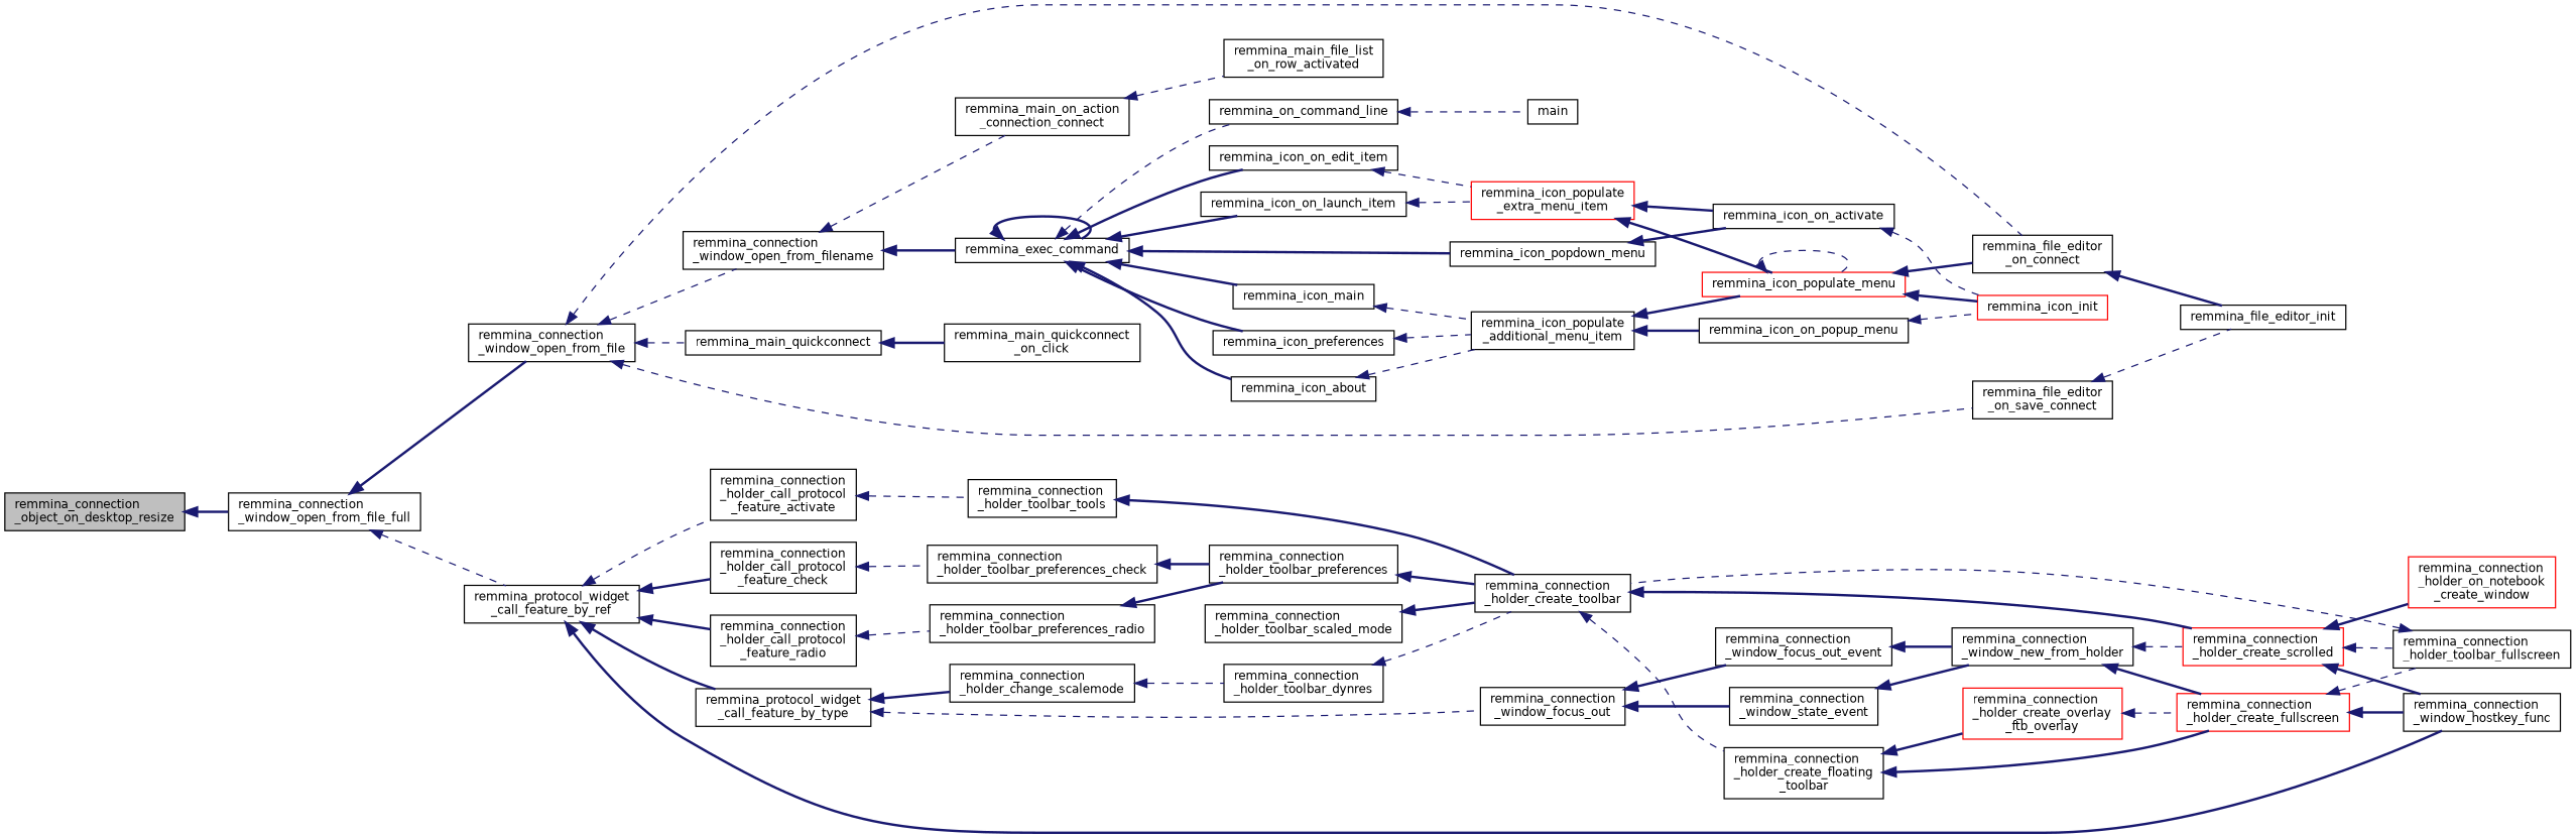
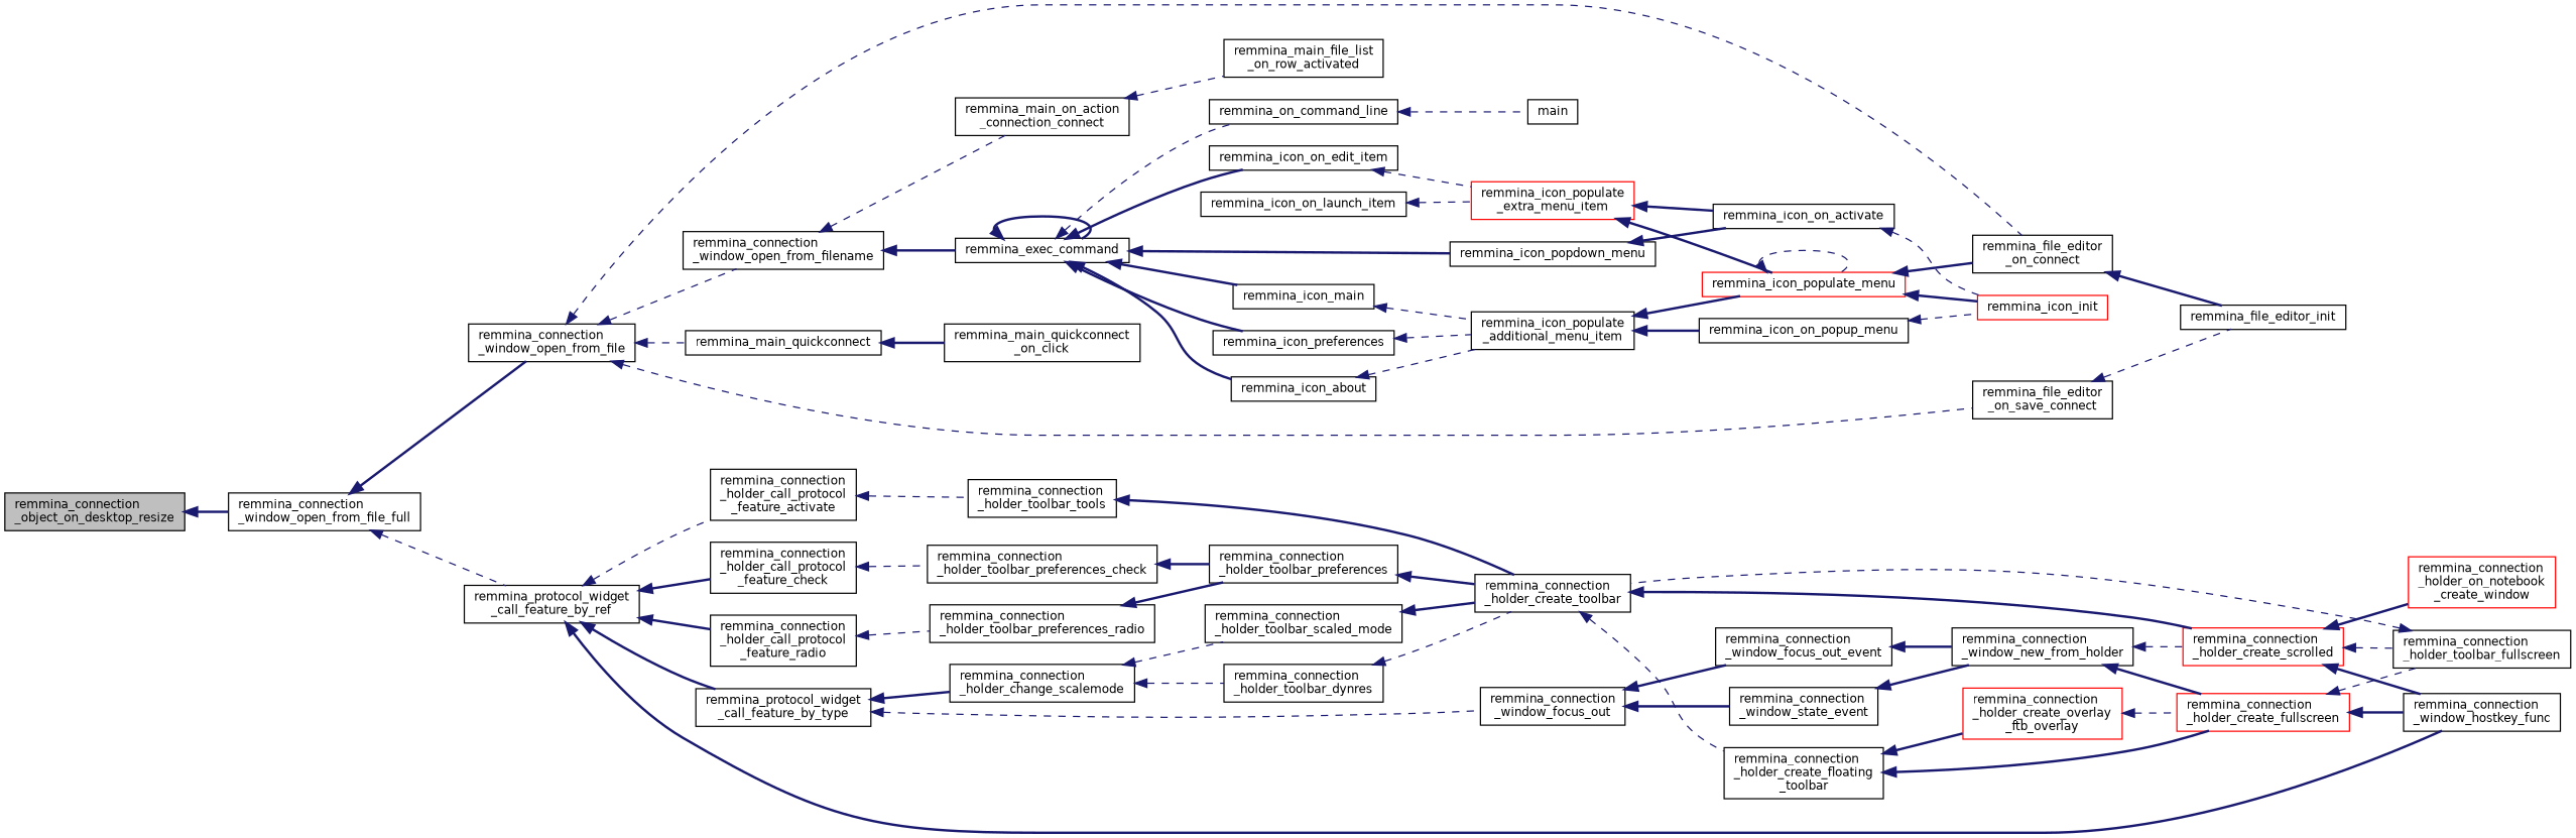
  digraph {
    rankdir=LR
    node [color=black fillcolor=white fontname=Helvetica fontsize=10 shape=record style=filled]
    edge [color=midnightblue dir=back fontname=Helvetica fontsize=10 labelfontname=Helvetica labelfontsize=10 style=bold]
    n1 [fillcolor=grey75 fontcolor=black height=0.2 label="remmina_connection\l_object_on_desktop_resize" width=0.4]
    n2 [height=0.2 label="remmina_connection\l_window_open_from_file_full" width=0.4]
    n3 [height=0.2 label="remmina_connection\l_window_open_from_file" width=0.4]
    n4 [height=0.2 label="remmina_protocol_widget\l_call_feature_by_ref" width=0.4]
    n5 [height=0.2 label="remmina_connection\l_window_open_from_filename" width=0.4]
    n6 [height=0.2 label="remmina_file_editor\l_on_save_connect" width=0.4]
    n7 [height=0.2 label="remmina_file_editor\l_on_connect" width=0.4]
    n8 [height=0.2 label=remmina_main_quickconnect width=0.4]
    n9 [height=0.2 label="remmina_connection\l_holder_call_protocol\l_feature_radio" width=0.4]
    n10 [height=0.2 label="remmina_connection\l_window_hostkey_func" width=0.4]
    n11 [height=0.2 label="remmina_connection\l_holder_call_protocol\l_feature_check" width=0.4]
    n12 [height=0.2 label="remmina_connection\l_holder_call_protocol\l_feature_activate" width=0.4]
    n13 [height=0.2 label="remmina_protocol_widget\l_call_feature_by_type" width=0.4]
    n14 [height=0.2 label=remmina_exec_command width=0.4]
    n15 [height=0.2 label="remmina_main_on_action\l_connection_connect" width=0.4]
    n16 [height=0.2 label=remmina_file_editor_init width=0.4]
    n17 [height=0.2 label="remmina_main_quickconnect\l_on_click" width=0.4]
    n18 [height=0.2 label=remmina_on_command_line width=0.4]
    n19 [height=0.2 label=remmina_icon_main width=0.4]
    n20 [height=0.2 label=remmina_icon_preferences width=0.4]
    n21 [height=0.2 label=remmina_icon_about width=0.4]
    n22 [height=0.2 label=remmina_icon_on_launch_item width=0.4]
    n23 [height=0.2 label=remmina_icon_on_edit_item width=0.4]
    n24 [height=0.2 label=remmina_icon_popdown_menu width=0.4]
    n25 [height=0.2 label="remmina_main_file_list\l_on_row_activated" width=0.4]
    n26 [height=0.2 label=main width=0.4]
    n27 [height=0.2 label="remmina_icon_populate\l_additional_menu_item" width=0.4]
    n28 [color=red height=0.2 label="remmina_icon_populate\l_extra_menu_item" width=0.4]
    n29 [height=0.2 label=remmina_icon_on_activate width=0.4]
    n30 [color=red height=0.2 label=remmina_icon_populate_menu width=0.4]
    n31 [height=0.2 label=remmina_icon_on_popup_menu width=0.4]
    n32 [color=red height=0.2 label=remmina_icon_init width=0.4]
    n33 [height=0.2 label="remmina_connection\l_holder_toolbar_preferences_radio" width=0.4]
    n34 [height=0.2 label="remmina_connection\l_holder_toolbar_preferences_check" width=0.4]
    n35 [height=0.2 label="remmina_connection\l_holder_toolbar_tools" width=0.4]
    n36 [height=0.2 label="remmina_connection\l_holder_change_scalemode" width=0.4]
    n37 [height=0.2 label="remmina_connection\l_window_focus_out" width=0.4]
    n38 [height=0.2 label="remmina_connection\l_holder_toolbar_preferences" width=0.4]
    n39 [height=0.2 label="remmina_connection\l_holder_create_toolbar" width=0.4]
    n40 [height=0.2 label="remmina_connection\l_holder_create_floating\l_toolbar" width=0.4]
    n41 [color=red height=0.2 label="remmina_connection\l_holder_create_scrolled" width=0.4]
    n42 [color=red height=0.2 label="remmina_connection\l_holder_create_overlay\l_ftb_overlay" width=0.4]
    n43 [color=red height=0.2 label="remmina_connection\l_holder_create_fullscreen" width=0.4]
    n44 [height=0.2 label="remmina_connection\l_holder_toolbar_fullscreen" width=0.4]
    n45 [color=red height=0.2 label="remmina_connection\l_holder_on_notebook\l_create_window" width=0.4]
    n46 [height=0.2 label="remmina_connection\l_holder_toolbar_dynres" width=0.4]
    n47 [height=0.2 label="remmina_connection\l_holder_toolbar_scaled_mode" width=0.4]
    n48 [height=0.2 label="remmina_connection\l_window_focus_out_event" width=0.4]
    n49 [height=0.2 label="remmina_connection\l_window_state_event" width=0.4]
    n50 [height=0.2 label="remmina_connection\l_window_new_from_holder" width=0.4]
    n1 -> n2
    n2 -> n3
    n2 -> n4 [style=dashed]
    n3 -> n5 [style=dashed]
    n3 -> n6 [style=dashed]
    n3 -> n7 [style=dashed]
    n3 -> n8 [style=dashed]
    n4 -> n9
    n4 -> n10
    n4 -> n11
    n4 -> n12 [style=dashed]
    n4 -> n13
    n5 -> n14
    n5 -> n15 [style=dashed]
    n6 -> n16 [style=dashed]
    n7 -> n16
    n8 -> n17
    n9 -> n33 [style=dashed]
    n11 -> n34 [style=dashed]
    n12 -> n35 [style=dashed]
    n13 -> n36
    n13 -> n37 [style=dashed]
    n14 -> n14
    n14 -> n18 [style=dashed]
    n14 -> n19
    n14 -> n20
    n14 -> n21
-   n14 -> n22
    n14 -> n23
    n14 -> n24
    n15 -> n25 [style=dashed]
    n18 -> n26 [style=dashed]
    n19 -> n27 [style=dashed]
    n20 -> n27 [style=dashed]
    n21 -> n27 [style=dashed]
    n22 -> n28 [style=dashed]
    n23 -> n28 [style=dashed]
    n24 -> n29
    n27 -> n30
    n27 -> n31
    n28 -> n29
    n28 -> n30
    n29 -> n32 [style=dashed]
    n30 -> n7
    n30 -> n30 [style=dashed]
    n30 -> n32
    n31 -> n32 [style=dashed]
    n33 -> n38
    n34 -> n38
    n35 -> n39
    n36 -> n46 [style=dashed]
+   n36 -> n47 [style=dashed]
    n37 -> n48
    n37 -> n49
    n38 -> n39
    n39 -> n40 [style=dashed]
    n39 -> n41
    n40 -> n42
    n40 -> n43
    n41 -> n10
    n41 -> n44 [style=dashed]
    n41 -> n45
    n42 -> n43 [style=dashed]
    n43 -> n10
    n43 -> n44 [style=dashed]
    n44 -> n39 [style=dashed]
    n46 -> n39 [style=dashed]
    n47 -> n39
    n48 -> n50
    n49 -> n50
    n50 -> n41 [style=dashed]
    n50 -> n43
  }
